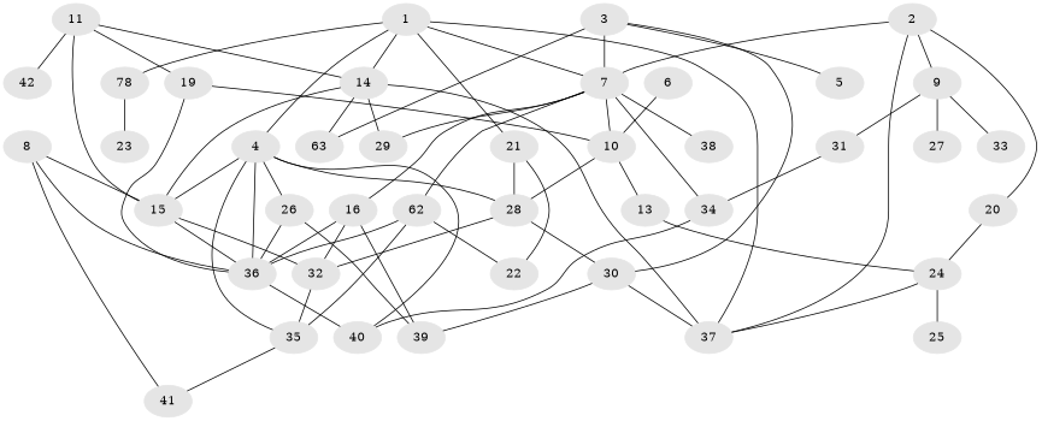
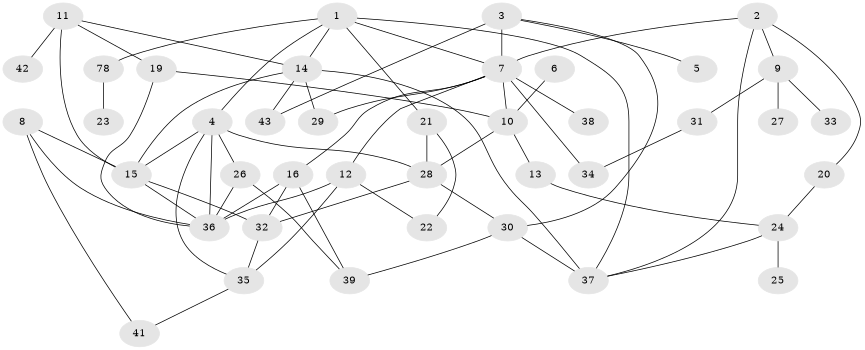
  graph {
    node [color=gray90 style=filled]
    edge [weight=1.0]
    1
    4
    7
    14
    n5 [label=78]
    21
    37
    15
    26
    28
    35
    36
-   40
    10
-   12 [label=62]
+   12
    16
    29
    34
    38
-   43 [label=63]
+   43
    23
    22
    30
    39
    2
    9
    20
    27
    31
    33
    24
    3
    5
    32
    41
    6
    13
    8
    11
    19
    42
    25
    1 -- 4
    1 -- 7
    1 -- 14
    1 -- n5
    1 -- 21
    1 -- 37
    4 -- 15
    4 -- 26
    4 -- 28
    4 -- 35
    4 -- 36
-   4 -- 40
    7 -- 10
    7 -- 12
    7 -- 16
    7 -- 29
    7 -- 34
    7 -- 38
    14 -- 37
    14 -- 15
    14 -- 29
    14 -- 43
    n5 -- 23 [weight=2.0]
    21 -- 28
    21 -- 22
    15 -- 36
    15 -- 32
    26 -- 36
    26 -- 39
    28 -- 30
    28 -- 32
    35 -- 41
-   36 -- 40 [weight=2.0]
    10 -- 28
    10 -- 13
    12 -- 35 [weight=2.0]
    12 -- 36
    12 -- 22
    16 -- 36
    16 -- 39
    16 -- 32
-   34 -- 40
    30 -- 37 [weight=2.0]
    30 -- 39
    2 -- 7
    2 -- 37
    2 -- 9
    2 -- 20
    9 -- 27
    9 -- 31
    9 -- 33
    20 -- 24
    31 -- 34
    24 -- 37
    24 -- 25
    3 -- 7 [weight=2.0]
    3 -- 43
    3 -- 30
    3 -- 5
    32 -- 35
    6 -- 10
    13 -- 24
    8 -- 15
    8 -- 36
    8 -- 41
    11 -- 14
    11 -- 15
    11 -- 19
    11 -- 42 [weight=2.0]
    19 -- 36
    19 -- 10
  }
